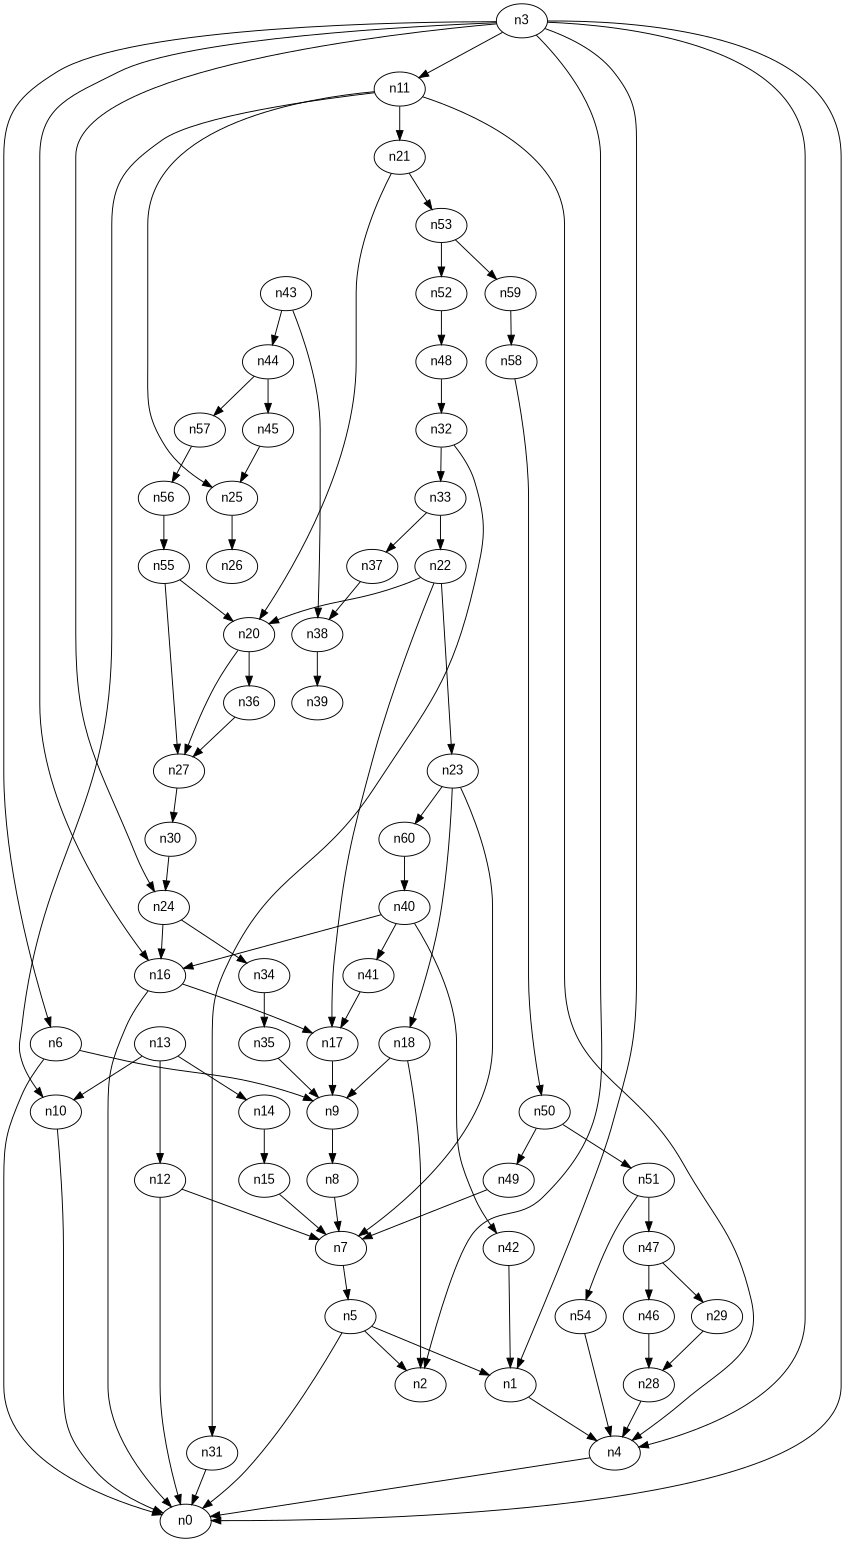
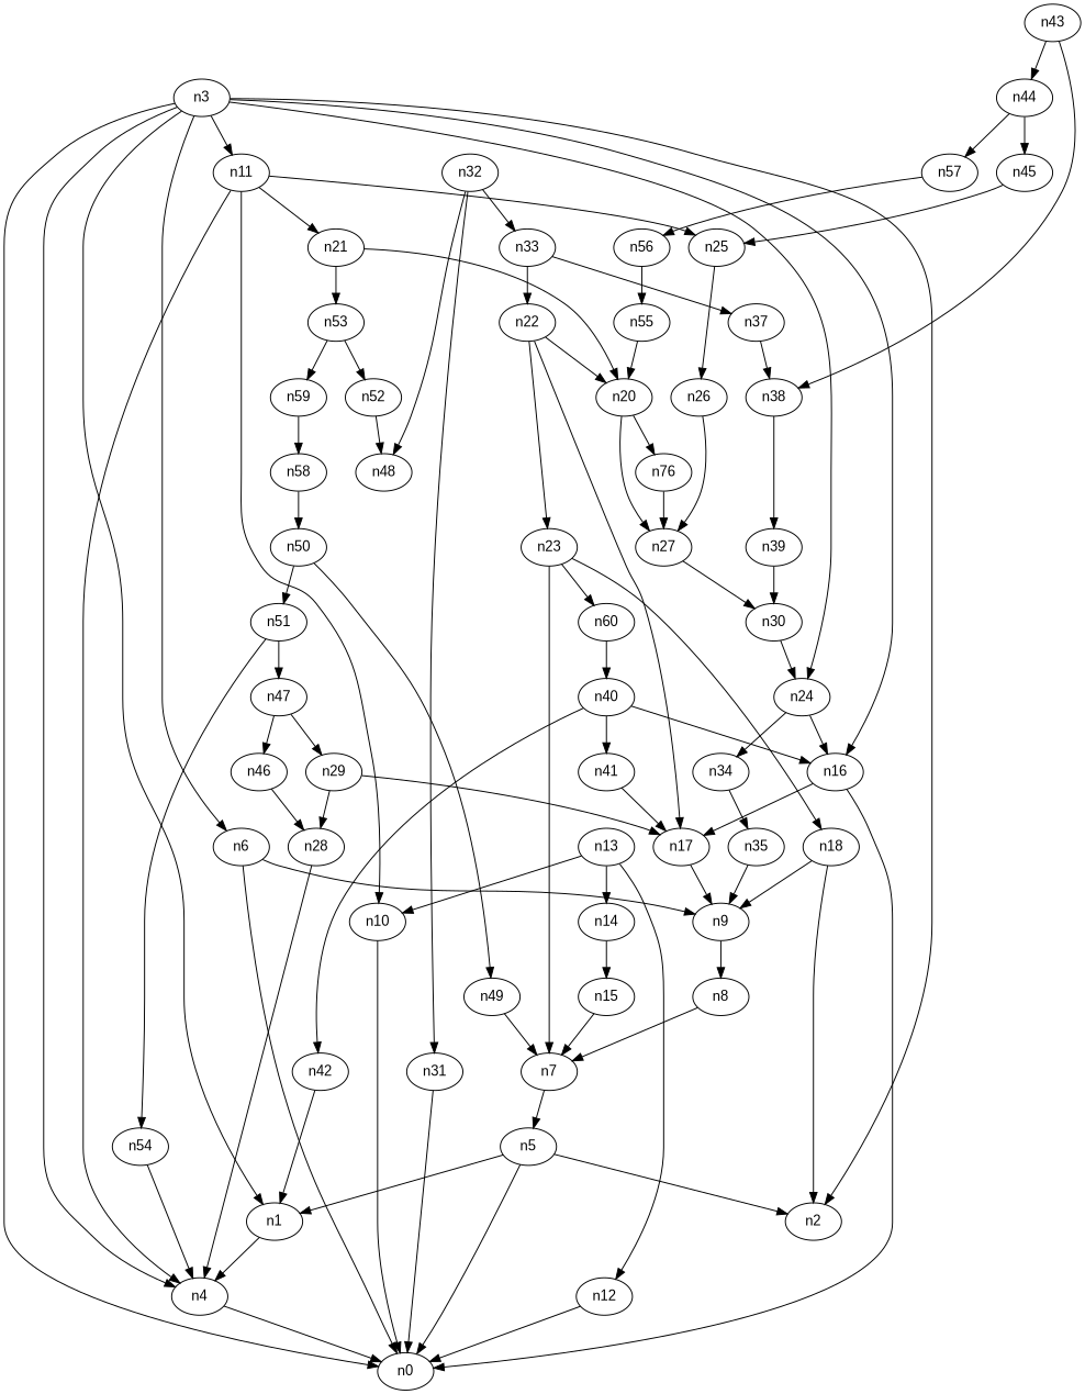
  digraph {
    fontname="Liberation Sans"
    node [fontname="Liberation Sans"]
    edge [fontname="Liberation Sans"]
    n1
    n4
    n0
    n3
    n2
    n6
    n11
    n16
    n24
    n9
    n10
    n21
    n25
    n17
    n34
    n8
    n20
    n53
    n26
    n35
    n5
    n7
    n27
-   n36
+   n36 [label=n76]
    n52
    n59
    n12
    n13
    n14
    n15
    n18
    n30
    n48
    n58
    n22
    n23
    n60
    n40
    n41
    n42
    n28
    n29
    n31
    n32
    n33
    n37
    n38
    n39
    n43
    n44
    n45
    n57
    n56
    n55
    n46
    n47
    n49
    n50
    n51
    n54
    n1 -> n4
    n4 -> n0
    n3 -> n1
    n3 -> n4
    n3 -> n0
    n3 -> n2
    n3 -> n6
    n3 -> n11
    n3 -> n16
    n3 -> n24
    n6 -> n0
    n6 -> n9
    n11 -> n4
    n11 -> n10
    n11 -> n21
    n11 -> n25
    n16 -> n0
    n16 -> n17
    n24 -> n16
    n24 -> n34
    n9 -> n8
    n10 -> n0
    n21 -> n20
    n21 -> n53
    n25 -> n26
    n17 -> n9
    n34 -> n35
    n8 -> n7
    n20 -> n27
    n20 -> n36
    n53 -> n52
    n53 -> n59
-   n55 -> n27
+   n26 -> n27
    n35 -> n9
    n5 -> n1
    n5 -> n0
    n5 -> n2
    n7 -> n5
    n27 -> n30
    n36 -> n27
    n52 -> n48
    n59 -> n58
    n12 -> n0
-   n12 -> n7
    n13 -> n10
    n13 -> n12
    n13 -> n14
    n14 -> n15
    n15 -> n7
    n18 -> n2
    n18 -> n9
    n30 -> n24
-   n48 -> n32
+   n32 -> n48
    n58 -> n50
    n22 -> n17
    n22 -> n20
    n22 -> n23
    n23 -> n7
    n23 -> n18
    n23 -> n60
    n60 -> n40
    n40 -> n16
    n40 -> n41
    n40 -> n42
    n41 -> n17
    n42 -> n1
    n28 -> n4
+   n29 -> n17
    n29 -> n28
    n31 -> n0
    n32 -> n31
    n32 -> n33
    n33 -> n22
    n33 -> n37
    n37 -> n38
    n38 -> n39
+   n39 -> n30
    n43 -> n38
    n43 -> n44
    n44 -> n45
    n44 -> n57
    n45 -> n25
    n57 -> n56
    n56 -> n55
    n55 -> n20
    n46 -> n28
    n47 -> n29
    n47 -> n46
    n49 -> n7
    n50 -> n49
    n50 -> n51
    n51 -> n47
    n51 -> n54
    n54 -> n4
  }
